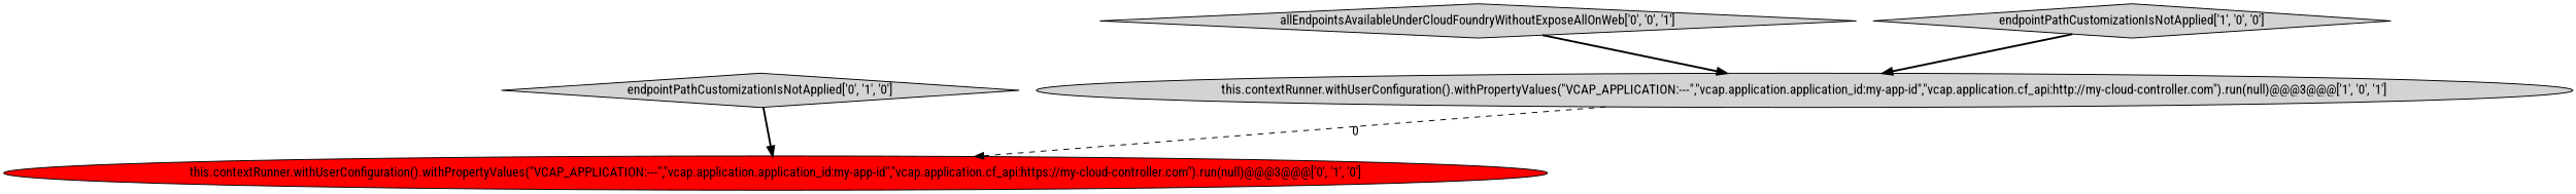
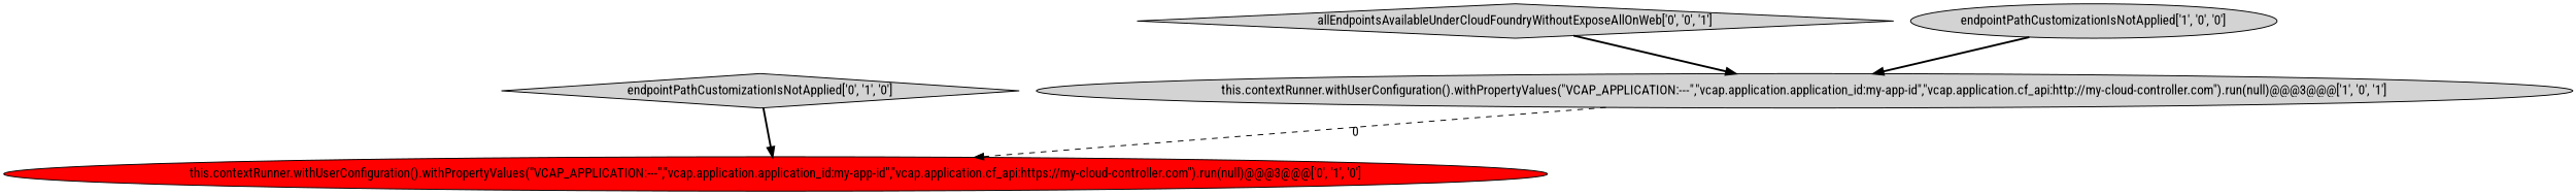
  digraph {
    fontname="Roboto Condensed"
    node [fillcolor=lightgray shape=diamond style=filled fontname="Roboto Condensed"]
    edge [style=bold fontname="Roboto Condensed"]
    n1 [label="this.contextRunner.withUserConfiguration().withPropertyValues(\"VCAP_APPLICATION:---\",\"vcap.application.application_id:my-app-id\",\"vcap.application.cf_api:http://my-cloud-controller.com\").run(null)@@@3@@@['1', '0', '1']" shape=ellipse]
    n2 [fillcolor=red label="this.contextRunner.withUserConfiguration().withPropertyValues(\"VCAP_APPLICATION:---\",\"vcap.application.application_id:my-app-id\",\"vcap.application.cf_api:https://my-cloud-controller.com\").run(null)@@@3@@@['0', '1', '0']" shape=ellipse]
    n3 [label="allEndpointsAvailableUnderCloudFoundryWithoutExposeAllOnWeb['0', '0', '1']"]
    n4 [label="endpointPathCustomizationIsNotApplied['0', '1', '0']"]
-   n5 [label="endpointPathCustomizationIsNotApplied['1', '0', '0']"]
+   n5 [label="endpointPathCustomizationIsNotApplied['1', '0', '0']" shape=ellipse]
    n1 -> n2 [label=0 style=dashed]
    n3 -> n1
    n4 -> n2
    n5 -> n1
  }
